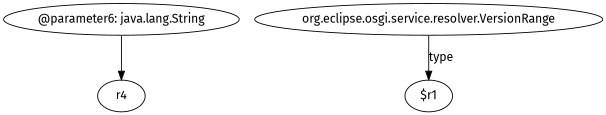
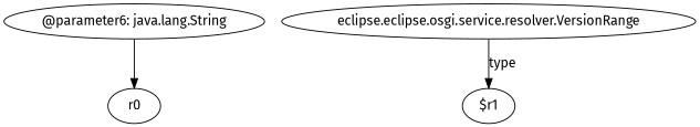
  digraph {
    fontname="Fira Sans"
    node [fontname="Fira Sans"]
    edge [fontname="Fira Sans"]
    n1 [label="@parameter6: java.lang.String"]
-   n2 [label=r4]
-   n3 [label="org.eclipse.osgi.service.resolver.VersionRange"]
+   n2 [label=r0]
+   n3 [label="eclipse.eclipse.osgi.service.resolver.VersionRange"]
    n4 [label="$r1"]
    n1 -> n2
    n3 -> n4 [label=type]
  }
